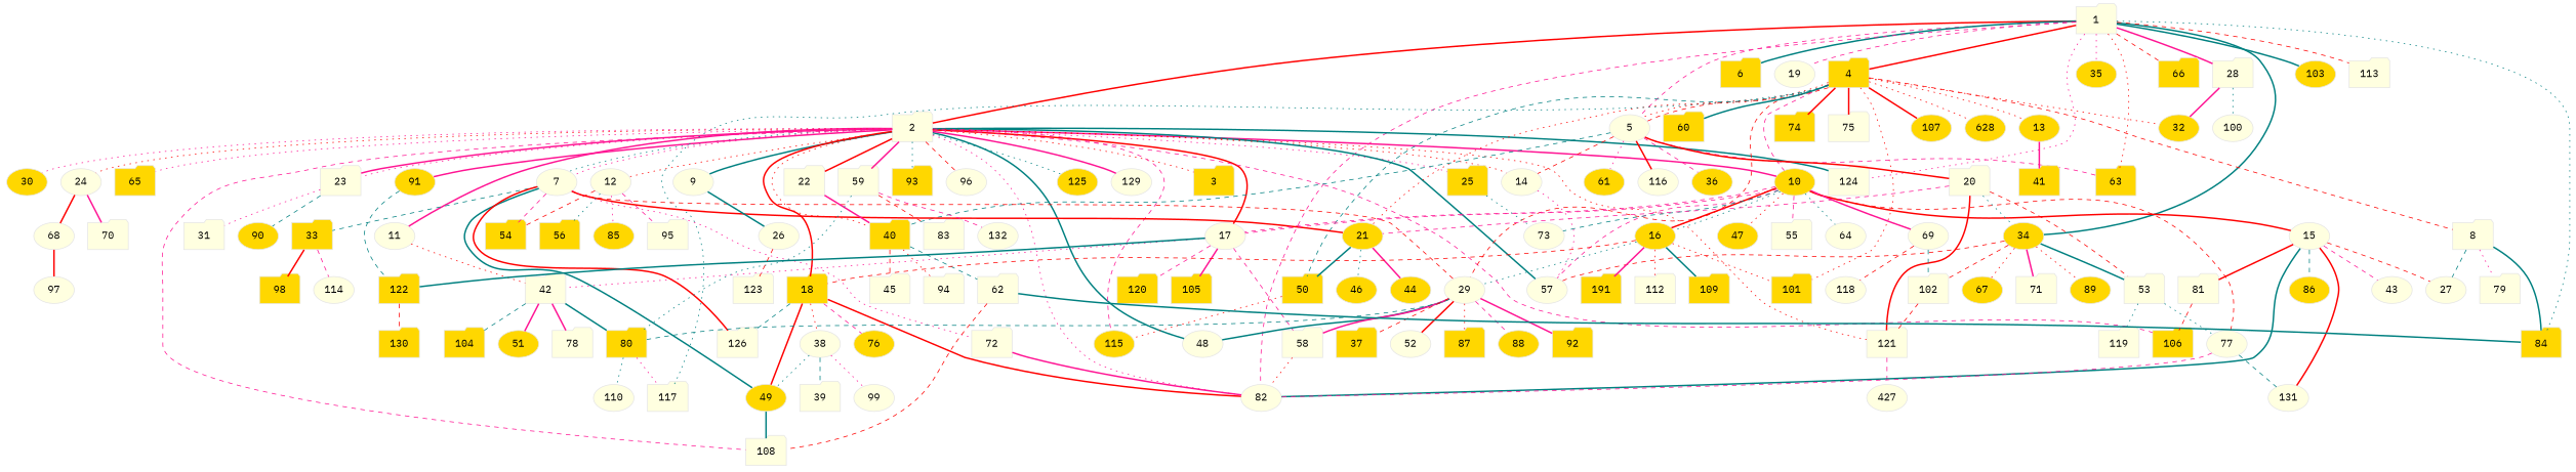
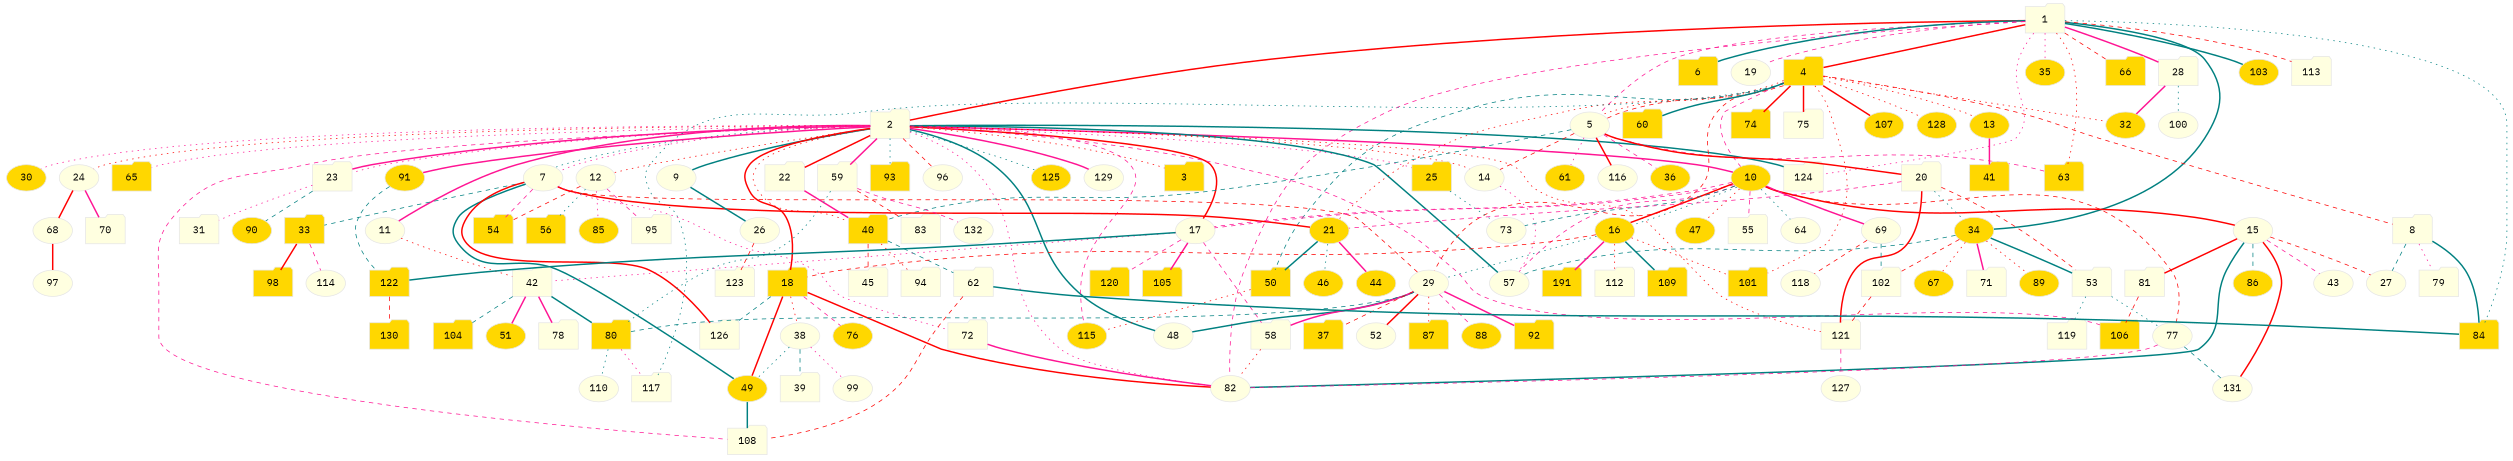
  graph {
    fontname="IBM Plex Mono"
    node [color=gray90 fillcolor=lightyellow fontname="IBM Plex Mono" shape=folder style=filled]
    edge [color=red fontname="IBM Plex Mono" style=bold]
    1
    2
    4 [fillcolor=gold]
    5 [shape=ellipse]
    6 [fillcolor=gold]
    19 [shape=ellipse]
    28
    34 [fillcolor=gold shape=ellipse]
    35 [fillcolor=gold shape=ellipse]
    63 [fillcolor=gold]
    66 [fillcolor=gold]
    82 [shape=ellipse]
    84 [fillcolor=gold]
    103 [fillcolor=gold shape=ellipse]
    113
    124
    3 [fillcolor=gold]
    7 [shape=ellipse]
    9 [shape=ellipse]
    10 [fillcolor=gold shape=ellipse]
    11 [shape=ellipse]
    12 [shape=ellipse]
    14 [shape=ellipse]
    17 [shape=ellipse]
    18 [fillcolor=gold]
    22
    23
    24 [shape=ellipse]
    25 [fillcolor=gold]
    30 [fillcolor=gold shape=ellipse]
    40 [fillcolor=gold]
    48 [shape=ellipse]
    57 [shape=ellipse]
    59
    65 [fillcolor=gold]
    91 [fillcolor=gold shape=ellipse]
    93 [fillcolor=gold]
    96 [shape=ellipse]
    106 [fillcolor=gold]
    108
    115 [fillcolor=gold shape=ellipse]
    121
    125 [fillcolor=gold shape=ellipse]
    129 [shape=ellipse]
    8
    13 [fillcolor=gold shape=ellipse]
    21 [fillcolor=gold shape=ellipse]
    29 [shape=ellipse]
    32 [fillcolor=gold shape=ellipse]
    50 [fillcolor=gold]
    60 [fillcolor=gold]
    74 [fillcolor=gold]
    75
    101 [fillcolor=gold]
    107 [fillcolor=gold shape=ellipse]
    117
-   128 [fillcolor=gold shape=ellipse label=628]
+   128 [fillcolor=gold shape=ellipse]
    20
    36 [fillcolor=gold shape=ellipse]
    61 [fillcolor=gold shape=ellipse]
    116 [shape=ellipse]
    100 [shape=ellipse]
    53
    67 [fillcolor=gold shape=ellipse]
    71
    89 [fillcolor=gold shape=ellipse]
    102
    33 [fillcolor=gold]
    49 [fillcolor=gold shape=ellipse]
    54 [fillcolor=gold]
    72
    126
    26 [shape=ellipse]
    15 [shape=ellipse]
    16 [fillcolor=gold shape=ellipse]
    47 [fillcolor=gold shape=ellipse]
    55
    64 [shape=ellipse]
    69 [shape=ellipse]
    73 [shape=ellipse]
    77 [shape=ellipse]
    42
    56 [fillcolor=gold]
    85 [fillcolor=gold shape=ellipse]
    95
    58
    105 [fillcolor=gold]
    120 [fillcolor=gold]
    122 [fillcolor=gold]
    38 [shape=ellipse]
    76 [fillcolor=gold shape=ellipse]
    31
    90 [fillcolor=gold shape=ellipse]
    68 [shape=ellipse]
    70
    62
    45
    94
    80 [fillcolor=gold]
    83
    132 [shape=ellipse]
-   127 [shape=ellipse label=427]
+   127 [shape=ellipse]
    27 [shape=ellipse]
    79
    41 [fillcolor=gold]
    44 [fillcolor=gold shape=ellipse]
    46 [fillcolor=gold shape=ellipse]
    37 [fillcolor=gold]
    52 [shape=ellipse]
    87 [fillcolor=gold]
    88 [fillcolor=gold shape=ellipse]
    92 [fillcolor=gold]
    98 [fillcolor=gold]
    114 [shape=ellipse]
    123
    43 [shape=ellipse]
    81
    86 [fillcolor=gold shape=ellipse]
    131 [shape=ellipse]
    109 [fillcolor=gold]
    n121 [fillcolor=gold label=191]
    112
    118 [shape=ellipse]
    51 [fillcolor=gold shape=ellipse]
    78
    104 [fillcolor=gold]
    130 [fillcolor=gold]
    39
    99 [shape=ellipse]
    119
    97 [shape=ellipse]
    110 [shape=ellipse]
    1 -- 2
    1 -- 4
    1 -- 5 [color=deeppink style=dashed]
    1 -- 6 [color=teal]
    1 -- 19 [color=deeppink style=dashed]
    1 -- 28 [color=deeppink]
    1 -- 34 [color=teal]
    1 -- 35 [color=deeppink style=dotted]
    1 -- 63 [style=dotted]
    1 -- 66 [style=dashed]
    1 -- 82 [color=deeppink style=dashed]
    1 -- 84 [color=teal style=dotted]
    1 -- 103 [color=teal]
    1 -- 113 [style=dashed]
    1 -- 124 [color=deeppink style=dotted]
    2 -- 82 [color=deeppink style=dotted]
    2 -- 124 [color=teal]
    2 -- 3 [style=dotted]
    2 -- 7 [color=teal style=dotted]
    2 -- 7 [color=deeppink style=dotted]
    2 -- 9 [color=teal]
    2 -- 10 [color=deeppink]
    2 -- 11 [color=deeppink]
    2 -- 12 [style=dotted]
    2 -- 14 [style=dotted]
    2 -- 17
    2 -- 18
    2 -- 22
    2 -- 23 [color=deeppink]
    2 -- 23 [color=deeppink style=dotted]
    2 -- 24 [style=dotted]
    2 -- 25 [color=deeppink style=dotted]
    2 -- 30 [color=deeppink style=dotted]
    2 -- 40 [style=dotted]
    2 -- 48 [color=teal]
    2 -- 57 [color=teal]
    2 -- 59 [color=deeppink]
    2 -- 65 [color=deeppink style=dotted]
    2 -- 91 [color=deeppink]
    2 -- 93 [color=teal style=dotted]
    2 -- 96 [style=dashed]
    2 -- 106 [color=deeppink style=dashed]
    2 -- 108 [color=deeppink style=dashed]
    2 -- 115 [color=deeppink style=dashed]
    2 -- 121 [style=dotted]
    2 -- 125 [color=teal style=dotted]
    2 -- 129 [color=deeppink]
    4 -- 5 [style=dotted]
    4 -- 5 [style=dashed]
    4 -- 10 [color=deeppink style=dashed]
    4 -- 8 [style=dashed]
    4 -- 13 [style=dotted]
    4 -- 21 [style=dotted]
    4 -- 29 [style=dashed]
    4 -- 32 [style=dotted]
    4 -- 50 [color=teal style=dashed]
    4 -- 60 [color=teal]
    4 -- 74
    4 -- 75
    4 -- 101 [style=dotted]
    4 -- 107
    4 -- 117 [color=teal style=dotted]
    4 -- 128 [style=dotted]
    5 -- 63 [color=deeppink style=dashed]
    5 -- 14 [style=dashed]
    5 -- 40 [color=teal style=dashed]
    5 -- 20
    5 -- 36 [color=deeppink style=dashed]
    5 -- 61 [color=deeppink style=dotted]
    5 -- 116
    28 -- 32 [color=deeppink]
    28 -- 100 [color=teal style=dotted]
-   34 -- 57 [style=dashed]
+   34 -- 57 [color=teal style=dashed]
    34 -- 53 [color=teal]
    34 -- 67 [style=dotted]
    34 -- 71 [color=deeppink]
    34 -- 89 [style=dotted]
    34 -- 102 [style=dashed]
    7 -- 21
    7 -- 29 [style=dashed]
    7 -- 33 [color=teal style=dashed]
    7 -- 49 [color=teal]
    7 -- 54 [color=deeppink style=dashed]
    7 -- 72 [color=deeppink style=dotted]
    7 -- 126
    9 -- 26 [color=teal]
    10 -- 17 [color=deeppink style=dashed]
    10 -- 17 [color=deeppink style=dashed]
    10 -- 57 [color=deeppink style=dashed]
    10 -- 15
    10 -- 16
    10 -- 16 [color=teal style=dotted]
    10 -- 47 [style=dotted]
    10 -- 55 [color=deeppink style=dashed]
    10 -- 64 [color=teal style=dotted]
    10 -- 69 [color=deeppink]
    10 -- 73 [color=teal style=dashed]
    10 -- 77 [style=dashed]
    11 -- 42 [style=dotted]
    12 -- 54 [style=dashed]
    12 -- 56 [color=teal style=dotted]
    12 -- 85 [color=deeppink style=dotted]
    12 -- 95 [color=deeppink style=dashed]
    14 -- 57 [color=deeppink style=dotted]
    17 -- 42 [color=deeppink style=dotted]
    17 -- 58 [color=deeppink style=dashed]
    17 -- 105 [color=deeppink]
    17 -- 120 [color=deeppink style=dashed]
    17 -- 122 [color=teal]
    18 -- 82
    18 -- 49
    18 -- 126 [color=teal style=dashed]
    18 -- 38 [style=dotted]
    18 -- 76 [color=deeppink style=dashed]
    22 -- 40 [color=deeppink]
    23 -- 31 [color=deeppink style=dotted]
    23 -- 90 [color=teal style=dashed]
    24 -- 68
    24 -- 70 [color=deeppink]
    25 -- 73 [color=teal style=dotted]
    40 -- 62 [color=teal style=dashed]
    40 -- 45 [style=dashed]
    40 -- 94 [style=dotted]
    59 -- 80 [color=teal style=dotted]
    59 -- 83 [style=dashed]
    59 -- 132 [color=deeppink style=dashed]
    91 -- 122 [color=teal style=dashed]
    121 -- 127 [color=deeppink style=dashed]
    8 -- 84 [color=teal]
    8 -- 27 [color=teal style=dashed]
    8 -- 79 [color=deeppink style=dotted]
    13 -- 41 [color=deeppink]
    21 -- 50 [color=teal]
    21 -- 44 [color=deeppink]
    21 -- 46 [color=teal style=dotted]
    29 -- 48 [color=teal]
    29 -- 58 [color=deeppink]
    29 -- 80 [color=teal style=dashed]
    29 -- 37 [style=dashed]
    29 -- 52
    29 -- 87 [style=dotted]
    29 -- 88 [color=deeppink style=dashed]
    29 -- 92 [color=deeppink]
    50 -- 115 [style=dotted]
    20 -- 34 [color=teal style=dotted]
    20 -- 121
    20 -- 21 [color=deeppink style=dashed]
    20 -- 53 [style=dashed]
    53 -- 77 [color=teal style=dotted]
    53 -- 119 [color=teal style=dotted]
    102 -- 121 [style=dashed]
    33 -- 98
    33 -- 114 [color=deeppink style=dashed]
    49 -- 108 [color=teal]
    72 -- 82 [color=deeppink]
    26 -- 123 [style=dashed]
    15 -- 82 [color=teal]
    15 -- 27 [style=dashed]
    15 -- 43 [color=deeppink style=dashed]
    15 -- 81
    15 -- 86 [color=teal style=dashed]
    15 -- 131
    16 -- 18 [style=dashed]
    16 -- 29 [color=teal style=dotted]
    16 -- 101 [style=dotted]
    16 -- 109 [color=teal]
    16 -- n121 [color=deeppink]
    16 -- 112 [style=dotted]
    69 -- 102 [color=teal style=dashed]
    69 -- 118 [style=dashed]
    77 -- 82 [color=deeppink style=dashed]
    77 -- 131 [color=teal style=dashed]
    42 -- 80 [color=teal]
    42 -- 51 [color=deeppink]
    42 -- 78 [color=deeppink]
    42 -- 104 [color=teal style=dashed]
    58 -- 82 [style=dotted]
    122 -- 130 [style=dashed]
    38 -- 49 [color=teal style=dotted]
    38 -- 39 [color=teal style=dashed]
    38 -- 99 [color=deeppink style=dotted]
    68 -- 97
    62 -- 84 [color=teal]
    62 -- 108 [style=dashed]
    80 -- 117 [color=deeppink style=dotted]
    80 -- 110 [color=teal style=dotted]
    81 -- 106 [style=dashed]
  }
